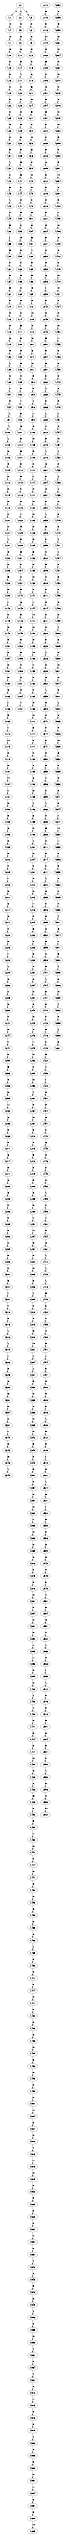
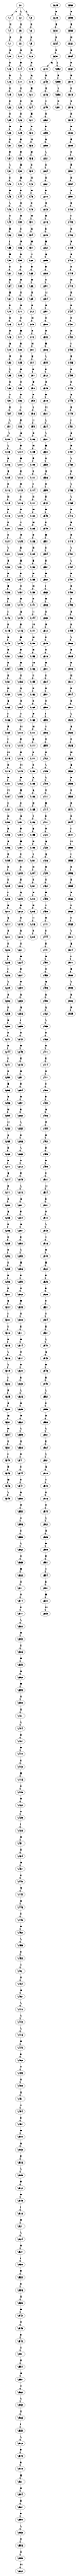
  strict digraph {
    S0
    S1
    S2
    S3
    S4
    S5
    S6
    S7
    S8
    S9
    S10
    S11
    S12
    S13
    S14
    S15
    S16
    S17
    S18
    S19
    S20
    S21
    S22
    S23
    S24
    S25
    S26
    S27
    S28
    S29
    S30
    S31
    S32
    S33
    S34
    S35
    S36
    S37
    S38
    S39
    S40
    S41
    S42
    S43
    S44
    S45
    S46
    S47
    S48
    S49
    S50
    S51
    S52
    S53
    S54
    S55
    S56
    S57
    S58
    S59
    S60
    S61
    S62
    S63
    S64
    S65
    S66
    S67
    S68
    S69
    S70
    S71
    S72
    S73
    S74
    S75
    S76
    S77
    S78
    S79
    S80
    S81
    S82
    S83
    S84
    S85
    S86
    S87
    S88
    S89
    S90
    S91
    S92
    S93
    S94
    S95
    S96
    S97
    S98
    S99
    S100
    S101
    S102
    S103
    S104
    S105
    S106
    S107
    S108
    S109
    S110
    S111
    S112
    S113
    S114
    S115
    S116
    S117
    S118
    S119
    S120
    S121
    S122
    S123
    S124
    S125
    S126
    S127
    S128
    S129
    S130
    S131
    S132
    S133
    S134
    S135
    S136
    S137
    S138
    S139
    S140
    S141
    S142
    S143
    S144
    S145
    S146
    S147
    S148
    S149
    S150
    S151
    S152
    S153
    S154
    S155
    S156
    S157
    S158
    S159
    S160
    S161
    S162
    S163
    S164
    S165
    S166
    S167
    S168
    S169
    S170
    S171
    S172
    S173
    S174
    S175
    S176
    S177
    S178
    S179
    S180
    S181
    S182
    S183
    S184
    S185
    S186
    S187
    S188
    S189
    S190
    S191
    S192
    S193
    S194
    S195
    S196
    S197
    S198
    S199
    S200
    S201
    S202
    S203
    S204
    S205
    S206
    S207
    S208
    S209
    S210
    S211
    S212
    S213
    S214
    S215
    S216
    S217
    S218
    S219
    S220
    S221
-   S222
    S223
    S224
    S225
    S226
    S227
    S228
    S229
    S230
    S231
    S232
    S233
    S234
    S235
    S236
    S237
    S238
    S239
    S240
    S241
    S242
    S243
    S244
    S245
    S246
    S247
    S248
    S249
    S250
    S251
    S252
    S253
    S254
    S255
    S256
    S257
    S258
    S259
    S260
    S261
    S262
    S263
    S264
    S265
    S266
    S267
    S268
    S269
    S270
    S271
    S272
    S273
    S274
    S275
    S276
    S277
    S278
    S279
    S280
    S281
    S282
    S283
    S284
    S285
    S286
    S287
    S288
    S289
    S290
    S291
    S292
    S293
    S294
    S295
    S296
    S297
    S298
    S299
    S300
    S301
    S302
    S303
    S304
    S305
    S306
    S307
    S308
    S309
    S310
    S311
    S312
    S313
    S314
    S315
    S316
    S317
    S318
    S319
    S320
    S321
    S322
    S323
    S324
    S325
    S326
    S327
    S328
    S329
    S330
    S331
    S332
    S333
    S334
    S335
    S336
    S337
    S338
    S339
    S340
    S341
    S342
    S343
    S344
    S345
    S346
    S347
    S348
    S349
    S350
    S351
    S353
    S354
    S352
    S355
    S356
    S357
    S358
    S359
    S360
    S361
    S362
    S363
    S364
    S365
    S366
    S367
    S368
    S369
    S370
    S371
    S372
    S373
    S374
    S375
    S376
    S377
    S378
    S379
    S380
    S381
    S382
    S383
    S384
    S385
    S386
    S387
    S388
    S389
    S390
    S391
    S392
    S393
    S394
    S395
    S396
    S397
    S398
    S399
    S400
    S401
    S402
    S403
    S404
    S405
    S406
    S407
    S408
    S409
    S410
    S411
    S412
    S413
    S414
    S415
    S416
    S417
    S418
    S419
    S420
    S421
    S422
    S423
    S424
    S425
    S426
    S427
    S428
    S429
    S430
    S431
    S432
    S433
    S434
    S435
    S436
    S437
    S438
    S439
    S440
    S441
    S442
    S443
    S444
    S445
    S446
    S447
    S448
    S449
    S450
    S451
    S452
    S453
    S454
    S455
    S456
    S457
    S458
    S459
    S460
    S461
    S462
    S463
    S464
    S465
    S466
    S467
    S468
    S469
    S470
    S471
    S472
    S473
    S474
    S475
    S476
    S477
    S478
    S479
    S480
    S481
    S482
    S483
    S484
    S485
    S486
    S487
    S488
    S489
    S490
    S491
    S492
    S493
    S494
    S495
    S496
    S497
    S498
    S499
    S500
    S501
    S502
    S503
    S504
    S505
    S506
    S507
    S508
    S509
    n511 [label=S910]
    S511
    S512
    S513
    S514
    S515
    S516
    S517
    S518
    S519
    S520
    S521
    S522
    S523
    S524
    S525
    S526
    S527
    S528
    S529
    S530
    S531
    S532
    S533
    S534
    S535
    S536
    S537
    S538
    S539
    S540
    S541
    S542
    S543
    S544
    S545
    S546
    S547
    S548
    S549
    S550
    S551
    S552
    S553
    S554
    S555
    S556
    S557
    S558
    S559
    S560
    S561
    S562
    S563
    S564
    S565
    S566
    S567
    S568
    S569
    S570
    S571
    S572
    S573
    S574
    S575
    S576
    S577
    S578
    S579
    S580
    S581
    S582
    S583
    S584
    S585
    S586
    S587
    S588
    S589
    S590
    S591
    S592
    S593
    S594
    S595
    S596
    S597
    S598
    S599
    S600
    S601
    S602
    S603
    S0 -> S1 [label=I]
    S0 -> S2 [label=S]
    S0 -> S3 [label=S]
    S1 -> S4 [label=A]
    S2 -> S5 [label=K]
    S3 -> S6 [label=T]
    S4 -> S7 [label=L]
    S5 -> S8 [label=N]
    S6 -> S9 [label=L]
    S7 -> S10 [label=K]
    S8 -> S11 [label=K]
    S9 -> S12 [label=R]
    S10 -> S13 [label=T]
    S11 -> S14 [label=R]
    S12 -> S15 [label=L]
    S13 -> S16 [label=D]
    S14 -> S17 [label=S]
    S15 -> S18 [label=C]
    S16 -> S19 [label=A]
    S17 -> S20 [label=A]
    S18 -> S21 [label=E]
    S19 -> S22 [label=L]
    S20 -> S23 [label=L]
    S21 -> S24 [label=Q]
    S22 -> S25 [label=A]
    S23 -> S26 [label=D]
    S24 -> S27 [label=E]
    S25 -> S28 [label=Q]
    S26 -> S29 [label=E]
    S27 -> S30 [label=L]
    S28 -> S31 [label=T]
    S29 -> S32 [label=F]
    S30 -> S33 [label=M]
    S31 -> S34 [label=R]
    S32 -> S35 [label=R]
    S33 -> S36 [label=E]
    S34 -> S37 [label=S]
    S35 -> S38 [label=H]
    S36 -> S39 [label=L]
    S37 -> S40 [label=L]
    S38 -> S41 [label=E]
    S39 -> S42 [label=K]
    S40 -> S43 [label=K]
    S41 -> S44 [label=L]
    S42 -> S45 [label=E]
    S43 -> S46 [label=S]
    S44 -> S47 [label=K]
    S45 -> S48 [label=L]
    S46 -> S49 [label=Y]
    S47 -> S50 [label=K]
    S48 -> S51 [label=K]
    S49 -> S52 [label=E]
    S50 -> S53 [label=L]
    S51 -> S54 [label=G]
    S52 -> S55 [label=I]
    S53 -> S56 [label=Q]
    S54 -> S57 [label=H]
    S55 -> S58 [label=E]
    S56 -> S59 [label=D]
    S57 -> S60 [label=V]
    S58 -> S61 [label=L]
    S59 -> S62 [label=L]
    S60 -> S63 [label=Q]
    S61 -> S64 [label=R]
    S62 -> S65 [label=K]
    S63 -> S66 [label=E]
    S64 -> S67 [label=E]
    S65 -> S68 [label=A]
    S66 -> S69 [label=Q]
    S67 -> S70 [label=L]
    S68 -> S71 [label=Q]
    S69 -> S72 [label=D]
    S70 -> S73 [label=K]
    S71 -> S74 [label=A]
    S72 -> S75 [label=K]
    S73 -> S76 [label=K]
    S74 -> S77 [label=E]
    S75 -> S78 [label=L]
    S76 -> S79 [label=G]
    S77 -> S80 [label=R]
    S78 -> S81 [label=K]
    S79 -> S82 [label=Q]
    S80 -> S83 [label=N]
    S81 -> S84 [label=E]
    S82 -> S85 [label=S]
    S83 -> S86 [label=E]
    S84 -> S87 [label=K]
    S85 -> S88 [label=K]
    S86 -> S89 [label=A]
    S87 -> S90 [label=Q]
    S88 -> S91 [label=V]
    S89 -> S92 [label=T]
    S90 -> S93 [label=L]
    S91 -> S94 [label=D]
    S92 -> S95 [label=V]
    S93 -> S96 [label=S]
    S94 -> S97 [label=S]
    S95 -> S98 [label=R]
    S96 -> S99 [label=V]
    S97 -> S100 [label=S]
    S98 -> S101 [label=G]
    S99 -> S102 [label=Q]
    S100 -> S103 [label=S]
    S101 -> S104 [label=R]
    S102 -> S105 [label=K]
    S103 -> S106 [label=P]
    S104 -> S107 [label=E]
    S105 -> S108 [label=E]
    S106 -> S109 [label=Q]
    S107 -> S110 [label=R]
    S108 -> S111 [label=L]
    S109 -> S112 [label=L]
    S110 -> S113 [label=E]
    S111 -> S114 [label=I]
    S112 -> S115 [label=N]
    S113 -> S116 [label=L]
    S114 -> S117 [label=A]
    S115 -> S118 [label=P]
    S116 -> S119 [label=A]
    S117 -> S120 [label=N]
    S118 -> S121 [label=L]
    S119 -> S122 [label=V]
    S120 -> S123 [label=K]
    S121 -> S124 [label=L]
    S122 -> S125 [label=Q]
    S123 -> S126 [label=D]
    S124 -> S127 [label=S]
    S125 -> S128 [label=R]
    S126 -> S129 [label=R]
    S127 -> S130 [label=Q]
    S128 -> S131 [label=E]
    S129 -> S132 [label=E]
    S130 -> S133 [label=K]
    S131 -> S134 [label=L]
    S132 -> S135 [label=A]
    S133 -> S136 [label=E]
    S134 -> S137 [label=A]
    S135 -> S138 [label=N]
    S136 -> S139 [label=A]
    S137 -> S140 [label=E]
    S138 -> S141 [label=E]
    S139 -> S142 [label=V]
    S140 -> S143 [label=G]
    S141 -> S144 [label=V]
    S142 -> S145 [label=A]
    S143 -> S146 [label=R]
    S144 -> S147 [label=M]
    S145 -> S148 [label=K]
    S146 -> S149 [label=E]
    S147 -> S150 [label=K]
    S148 -> S151 [label=R]
    S149 -> S152 [label=R]
    S150 -> S153 [label=R]
    S151 -> S154 [label=E]
    S152 -> S155 [label=E]
    S153 -> S156 [label=M]
    S154 -> S157 [label=K]
    S155 -> S158 [label=A]
    S156 -> S159 [label=Y]
    S157 -> S160 [label=N]
    S158 -> S161 [label=C]
    S159 -> S162 [label=D]
    S160 -> S163 [label=G]
    S161 -> S164 [label=Q]
    S162 -> S165 [label=L]
    S163 -> S166 [label=I]
    S164 -> S167 [label=V]
    S165 -> S168 [label=Q]
    S166 -> S169 [label=E]
+   S167 -> S170 [label=M]
    S168 -> S171 [label=K]
    S169 -> S172 [label=V]
    S170 -> S173 [label=R]
    S171 -> S174 [label=E]
    S172 -> S175 [label=M]
    S173 -> S176 [label=R]
    S174 -> S177 [label=L]
    S175 -> S178 [label=K]
    S176 -> S179 [label=M]
    S177 -> S180 [label=L]
    S178 -> S181 [label=R]
    S179 -> S182 [label=N]
    S180 -> S183 [label=C]
    S181 -> S184 [label=M]
    S182 -> S185 [label=E]
    S183 -> S186 [label=C]
    S184 -> S187 [label=Y]
    S185 -> S188 [label=L]
    S186 -> S189 [label=R]
    S187 -> S190 [label=N]
    S188 -> S191 [label=Q]
    S189 -> S192 [label=S]
    S190 -> S193 [label=F]
    S191 -> S194 [label=R]
    S192 -> S195 [label=E]
    S193 -> S196 [label=Q]
    S194 -> S197 [label=E]
    S195 -> S198 [label=A]
    S196 -> S199 [label=K]
    S197 -> S200 [label=L]
    S198 -> S201 [label=S]
    S199 -> S202 [label=E]
    S200 -> S203 [label=L]
    S201 -> S204 [label=R]
    S202 -> S205 [label=L]
    S203 -> S206 [label=R]
    S204 -> S207 [label=L]
    S205 -> S208 [label=I]
    S206 -> S209 [label=C]
    S207 -> S210 [label=Q]
    S208 -> S211 [label=K]
    S209 -> S212 [label=R]
    S210 -> S213 [label=A]
    S211 -> S214 [label=C]
    S212 -> S215 [label=T]
    S213 -> S216 [label=V]
    S214 -> S217 [label=Q]
    S215 -> S218 [label=D]
    S216 -> S219 [label=L]
    S217 -> S220 [label=A]
    S218 -> S221 [label=A]
-   S219 -> S222 [label=E]
    S220 -> S223 [label=E]
    S221 -> S224 [label=N]
-   S222 -> S225 [label=T]
    S223 -> S226 [label=V]
    S224 -> S227 [label=R]
    S225 -> S228 [label=D]
    S226 -> S229 [label=S]
    S227 -> S230 [label=T]
    S228 -> S231 [label=Q]
    S229 -> S232 [label=Q]
    S230 -> S233 [label=K]
    S231 -> S234 [label=T]
    S232 -> S235 [label=L]
    S233 -> S236 [label=G]
    S234 -> S237 [label=A]
    S235 -> S238 [label=K]
    S236 -> S239 [label=I]
    S237 -> S240 [label=G]
    S238 -> S241 [label=L]
    S239 -> S242 [label=T]
    S240 -> S243 [label=K]
    S241 -> S244 [label=T]
    S242 -> S245 [label=N]
    S243 -> S246 [label=Q]
    S244 -> S247 [label=Y]
    S245 -> S248 [label=R]
    S246 -> S249 [label=V]
    S247 -> S250 [label=E]
    S248 -> S251 [label=E]
    S249 -> S252 [label=N]
    S250 -> S253 [label=E]
    S251 -> S254 [label=R]
    S252 -> S255 [label=L]
    S253 -> S256 [label=Q]
    S254 -> S257 [label=N]
    S255 -> S258 [label=N]
    S256 -> S259 [label=N]
    S257 -> S260 [label=P]
    S258 -> S261 [label=S]
    S259 -> S262 [label=W]
    S260 -> S263 [label=S]
    S261 -> S264 [label=T]
    S262 -> S265 [label=G]
    S263 -> S266 [label=P]
    S264 -> S267 [label=K]
    S265 -> S268 [label=D]
    S266 -> S269 [label=S]
    S267 -> S270 [label=P]
    S268 -> S271 [label=P]
    S269 -> S272 [label=Y]
    S270 -> S273 [label=Q]
    S271 -> S274 [label=G]
    S272 -> S275 [label=R]
    S273 -> S276 [label=E]
    S274 -> S277 [label=P]
    S275 -> S278 [label=S]
    S276 -> S279 [label=P]
    S277 -> S280 [label=Q]
    S278 -> S281 [label=G]
    S279 -> S282 [label=E]
    S280 -> S283 [label=G]
    S281 -> S284 [label=P]
    S282 -> S285 [label=G]
    S283 -> S286 [label=A]
    S284 -> S287 [label=Q]
    S285 -> S288 [label=R]
    S286 -> S289 [label=T]
    S287 -> S290 [label=P]
    S288 -> S291 [label=Y]
    S289 -> S292 [label=P]
    S290 -> S293 [label=S]
    S291 -> S294 [label=W]
    S292 -> S295 [label=L]
    S293 -> S296 [label=H]
    S294 -> S297 [label=Q]
    S295 -> S298 [label=A]
    S296 -> S299 [label=L]
    S297 -> S300 [label=A]
    S298 -> S301 [label=A]
    S299 -> S302 [label=A]
    S300 -> S303 [label=K]
    S301 -> S304 [label=E]
    S302 -> S305 [label=E]
    S303 -> S306 [label=E]
    S304 -> S307 [label=V]
    S305 -> S308 [label=A]
    S306 -> S309 [label=S]
    S307 -> S310 [label=Y]
    S308 -> S311 [label=P]
    S309 -> S312 [label=L]
    S310 -> S313 [label=P]
    S311 -> S314 [label=K]
    S312 -> S315 [label=Q]
    S313 -> S316 [label=S]
    S314 -> S317 [label=A]
    S315 -> S318 [label=R]
    S316 -> S319 [label=S]
    S317 -> S320 [label=T]
    S318 -> S321 [label=M]
    S319 -> S322 [label=V]
    S320 -> S323 [label=P]
    S321 -> S324 [label=S]
    S322 -> S325 [label=P]
    S323 -> S326 [label=S]
    S324 -> S327 [label=S]
    S325 -> S328 [label=Q]
    S326 -> S329 [label=N]
    S327 -> S330 [label=E]
    S328 -> S331 [label=H]
    S329 -> S332 [label=Q]
    S330 -> S333 [label=A]
    S331 -> S334 [label=N]
    S332 -> S335 [label=S]
    S333 -> S336 [label=Q]
    S334 -> S337 [label=T]
    S335 -> S338 [label=K]
    S336 -> S339 [label=A]
    S337 -> S340 [label=V]
    S338 -> S341 [label=T]
    S339 -> S342 [label=R]
    S340 -> S343 [label=R]
    S341 -> S344 [label=L]
    S342 -> S345 [label=E]
    S343 -> S346 [label=H]
    S344 -> S347 [label=L]
    S345 -> S348 [label=L]
    S346 -> S349 [label=S]
    S347 -> S350 [label=D]
    S348 -> S351 [label=E]
    S350 -> S353 [label=K]
    S351 -> S354 [label=L]
    S353 -> S356 [label=Y]
    S354 -> S357 [label=R]
    S352 -> S355 [label=Q]
    S355 -> S358 [label=Q]
    S356 -> S359 [label=L]
    S357 -> S360 [label=K]
    S358 -> S361 [label=N]
    S359 -> S362 [label=S]
    S360 -> S363 [label=I]
    S361 -> S364 [label=K]
    S362 -> S365 [label=T]
    S363 -> S366 [label=K]
    S364 -> S367 [label=A]
    S365 -> S368 [label=E]
    S366 -> S369 [label=A]
    S367 -> S370 [label=K]
    S368 -> S371 [label=A]
    S369 -> S372 [label=Q]
    S370 -> S373 [label=A]
    S371 -> S374 [label=A]
    S372 -> S375 [label=L]
    S373 -> S376 [label=Q]
    S374 -> S377 [label=L]
    S375 -> S378 [label=T]
    S376 -> S379 [label=K]
    S377 -> S380 [label=S]
    S378 -> S381 [label=K]
    S379 -> S382 [label=K]
    S380 -> S383 [label=K]
    S381 -> S384 [label=L]
    S382 -> S385 [label=E]
    S383 -> S386 [label=L]
    S384 -> S387 [label=A]
    S385 -> S388 [label=L]
    S386 -> S389 [label=N]
    S387 -> S390 [label=A]
    S388 -> S391 [label=E]
    S389 -> S392 [label=K]
    S390 -> S393 [label=I]
-   S391 -> S394 [label=M]
+   S391 -> S394 [label=K]
    S392 -> S395 [label=E]
    S393 -> S396 [label=V]
    S394 -> S397 [label=Q]
    S395 -> S398 [label=A]
    S396 -> S399 [label=A]
    S397 -> S400 [label=D]
    S398 -> S401 [label=K]
    S399 -> S402 [label=A]
    S400 -> S403 [label=I]
    S401 -> S404 [label=S]
    S402 -> S405 [label=S]
    S403 -> S406 [label=K]
    S404 -> S407 [label=R]
    S405 -> S408 [label=S]
    S406 -> S409 [label=Q]
    S407 -> S410 [label=D]
    S408 -> S411 [label=A]
    S409 -> S412 [label=Q]
    S410 -> S413 [label=L]
    S411 -> S414 [label=E]
    S412 -> S415 [label=L]
    S413 -> S416 [label=E]
    S414 -> S417 [label=P]
    S415 -> S418 [label=N]
    S416 -> S419 [label=L]
    S417 -> S420 [label=K]
    S418 -> S421 [label=K]
    S419 -> S422 [label=N]
    S420 -> S423 [label=G]
    S421 -> S424 [label=L]
    S422 -> S425 [label=Y]
    S423 -> S426 [label=G]
    S424 -> S427 [label=A]
    S425 -> S428 [label=I]
    S426 -> S429 [label=H]
    S427 -> S430 [label=N]
    S428 -> S431 [label=K]
    S429 -> S432 [label=T]
    S430 -> S433 [label=V]
    S431 -> S434 [label=D]
    S432 -> S435 [label=E]
    S433 -> S436 [label=F]
    S434 -> S437 [label=Q]
    S435 -> S438 [label=V]
    S436 -> S439 [label=A]
    S437 -> S440 [label=L]
    S438 -> S441 [label=N]
    S439 -> S442 [label=T]
    S440 -> S443 [label=G]
    S441 -> S444 [label=L]
    S442 -> S445 [label=G]
    S443 -> S446 [label=K]
    S444 -> S447 [label=R]
    S445 -> S448 [label=D]
    S446 -> S449 [label=L]
    S447 -> S450 [label=Q]
    S448 -> S451 [label=I]
    S449 -> S452 [label=A]
    S450 -> S453 [label=A]
    S451 -> S454 [label=G]
    S452 -> S455 [label=S]
    S453 -> S456 [label=G]
    S454 -> S457 [label=K]
    S455 -> S458 [label=L]
    S456 -> S459 [label=D]
    S457 -> S460 [label=S]
    S458 -> S461 [label=V]
    S459 -> S462 [label=C]
    S460 -> S463 [label=T]
    S461 -> S464 [label=A]
    S462 -> S465 [label=S]
    S463 -> S466 [label=S]
    S464 -> S467 [label=Q]
    S465 -> S468 [label=T]
    S466 -> S469 [label=S]
    S467 -> S470 [label=S]
    S468 -> S471 [label=T]
    S469 -> S472 [label=A]
    S470 -> S473 [label=S]
    S471 -> S474 [label=P]
    S472 -> S475 [label=P]
    S473 -> S476 [label=S]
    S474 -> S477 [label=A]
    S475 -> S478 [label=P]
    S476 -> S479 [label=E]
    S477 -> S480 [label=L]
    S478 -> S481 [label=S]
    S479 -> S482 [label=P]
    S480 -> S483 [label=P]
    S481 -> S484 [label=S]
    S482 -> S485 [label=Y]
    S483 -> S486 [label=Q]
    S484 -> S487 [label=P]
    S485 -> S488 [label=A]
    S486 -> S489 [label=K]
    S487 -> S490 [label=P]
    S488 -> S491 [label=K]
    S489 -> S492 [label=F]
    S490 -> S493 [label=P]
    S491 -> S494 [label=V]
    S492 -> S495 [label=R]
    S493 -> S496 [label=Q]
    S494 -> S497 [label=P]
    S495 -> S498 [label=T]
    S496 -> S499 [label=T]
    S497 -> S500 [label=K]
    S498 -> S501 [label=L]
    S499 -> S502 [label=S]
    S500 -> S503 [label=N]
    S501 -> S504 [label=W]
    S502 -> S505 [label=F]
    S503 -> S506 [label=P]
    S504 -> S507 [label=P]
    S505 -> S508 [label=A]
    S506 -> S509 [label=S]
    S507 -> n511 [label=A]
    S508 -> S511 [label=N]
    S509 -> S512 [label=R]
    n511 -> S513 [label=S]
    S511 -> S514 [label=A]
    S512 -> S515 [label=R]
    S513 -> S516 [label=V]
    S514 -> S517 [label=P]
    S515 -> S518 [label=I]
    S516 -> S519 [label=K]
    S517 -> S520 [label=S]
    S518 -> S521 [label=N]
    S519 -> S522 [label=E]
    S520 -> S523 [label=G]
    S521 -> S524 [label=S]
    S522 -> S525 [label=P]
    S523 -> S526 [label=L]
    S524 -> S527 [label=N]
    S525 -> S528 [label=P]
    S526 -> S529 [label=H]
    S527 -> S530 [label=I]
    S528 -> S531 [label=L]
    S529 -> S532 [label=G]
    S530 -> S533 [label=F]
    S531 -> S534 [label=Y]
    S532 -> S535 [label=P]
    S533 -> S536 [label=P]
    S534 -> S537 [label=F]
    S535 -> S538 [label=T]
    S536 -> S539 [label=K]
    S537 -> S540 [label=S]
    S538 -> S541 [label=P]
    S539 -> S542 [label=N]
    S540 -> S543 [label=G]
    S541 -> S544 [label=T]
    S542 -> S545 [label=A]
    S543 -> S546 [label=F]
    S544 -> S547 [label=I]
    S545 -> S548 [label=P]
    S546 -> S549 [label=F]
    S547 -> S550 [label=M]
    S548 -> S551 [label=Y]
    S549 -> S552 [label=S]
    S550 -> S553 [label=V]
    S551 -> S554 [label=D]
    S552 -> S555 [label=L]
    S553 -> S556 [label=P]
    S554 -> S557 [label=Q]
    S555 -> S558 [label=K]
    S556 -> S559 [label=P]
    S557 -> S560 [label=Y]
    S558 -> S561 [label=S]
    S559 -> S562 [label=Q]
    S560 -> S563 [label=S]
    S561 -> S564 [label=P]
    S562 -> S565 [label=Y]
    S563 -> S566 [label=A]
    S564 -> S567 [label=S]
    S565 -> S568 [label=Y]
    S566 -> S569 [label=I]
    S567 -> S570 [label=G]
    S568 -> S571 [label=S]
    S569 -> S572 [label=S]
    S570 -> S573 [label=V]
    S571 -> S574 [label=G]
    S572 -> S575 [label=P]
    S573 -> S576 [label=T]
    S574 -> S577 [label=I]
    S575 -> S578 [label=P]
    S576 -> S579 [label=T]
    S577 -> S580 [label=F]
    S578 -> S581 [label=E]
    S579 -> S582 [label=S]
    S580 -> S583 [label=S]
    S581 -> S584 [label=D]
    S582 -> S585 [label=Q]
    S583 -> S586 [label=D]
    S584 -> S587 [label=F]
    S585 -> S588 [label=D]
    S586 -> S589 [label=K]
    S587 -> S590 [label=L]
    S588 -> S591 [label=R]
-   S589 -> S592 [label=S]
+   S237 -> S592 [label=S]
    S590 -> S593 [label=S]
    S591 -> S594 [label=V]
    S592 -> S595 [label=P]
    S593 -> S596 [label=T]
    S594 -> S597 [label=P]
    S595 -> S598 [label=S]
    S596 -> S599 [label=A]
    S597 -> S600 [label=E]
    S598 -> S601 [label=D]
    S599 -> S602 [label=M]
    S600 -> S603 [label=M]
  }
